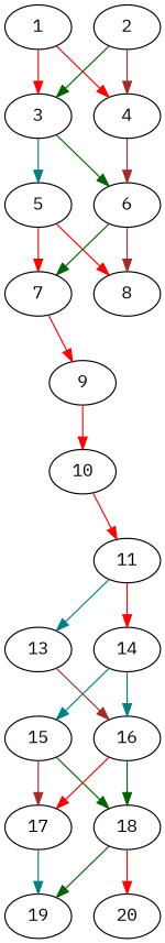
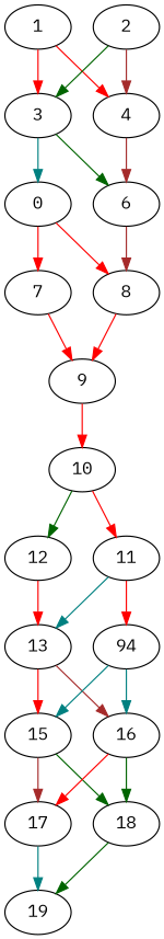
  digraph {
    fontname="IBM Plex Mono"
    node [alpha=0.08 fontname="IBM Plex Mono"]
    edge [color=red fontname="IBM Plex Mono"]
    1 [alpha=0.05 expect_size=21400576]
    3 [expect_size=32739328]
    4 [alpha=0.19 expect_size=21087232]
-   5 [alpha=0.03 expect_size=40203264]
+   5 [alpha=0.03 expect_size=40203264 label=0]
    6 [alpha=0.07 expect_size=44650496]
    7 [alpha=0.00 expect_size=25470976]
    8 [alpha=0.16 expect_size=6700032]
    2 [expect_size=18955264]
    9 [alpha=0.13 expect_size=15264768]
    10 [expect_size=39958528]
    11 [alpha=0.02 expect_size=20988928]
+   12 [alpha=0.01 expect_size=33711104]
    13 [expect_size=6238208]
-   14 [alpha=0.16 expect_size=24450048]
+   14 [alpha=0.16 expect_size=24450048 label=94]
    15 [alpha=0.03 expect_size=21208064]
    16 [alpha=0.12 expect_size=28391424]
    17 [alpha=0.06 expect_size=45613056]
    18 [alpha=0.11 expect_size=45862912]
    19 [alpha=0.01 expect_size=37166080]
-   20 [alpha=0.09 expect_size=19635200]
    1 -> 3
    1 -> 4
    3 -> 5 [color=teal]
    3 -> 6 [color=darkgreen]
    4 -> 6 [color=brown]
    5 -> 7
    5 -> 8
-   6 -> 7 [color=darkgreen]
    6 -> 8 [color=brown]
    7 -> 9
+   8 -> 9
    2 -> 3 [color=darkgreen]
    2 -> 4 [color=brown]
    9 -> 10
    10 -> 11
+   10 -> 12 [color=darkgreen]
    11 -> 13 [color=teal]
    11 -> 14
+   12 -> 13
+   13 -> 15
    13 -> 16 [color=brown]
    14 -> 15 [color=teal]
    14 -> 16 [color=teal]
    15 -> 17 [color=brown]
    15 -> 18 [color=darkgreen]
    16 -> 17
    16 -> 18 [color=darkgreen]
    17 -> 19 [color=teal]
    18 -> 19 [color=darkgreen]
-   18 -> 20
  }
